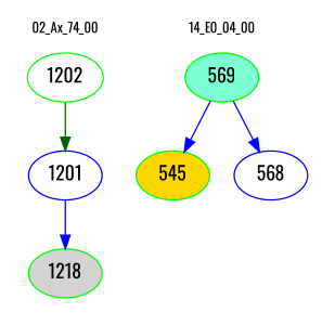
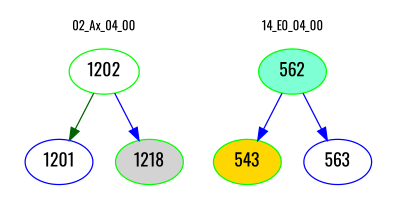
  digraph {
    fontname=Oswald
    node [color=green fillcolor=white fontname=Oswald style=filled]
    edge [color=blue fontname=Oswald]
    n1 [label=1202]
    n2 [color=blue label=1201]
    n3 [fillcolor=lightgrey label=1218]
-   n4 [fillcolor=aquamarine label=569]
-   n5 [fillcolor=gold label=545]
-   n6 [color=blue label=568]
+   n4 [fillcolor=aquamarine label=562]
+   n5 [fillcolor=gold label=543]
+   n6 [color=blue label=563]
    subgraph cluster_1 {
      color=white
      fontsize=10
-     label="02_Ax_74_00"
+     label="02_Ax_04_00"
      n1
      n2
      n3
    }
    subgraph cluster_2 {
      color=white
      fontsize=10
      label="14_E0_04_00"
      n4
      n5
      n6
    }
    n1 -> n2 [color=darkgreen]
-   n2 -> n3
+   n1 -> n3
    n4 -> n5
    n4 -> n6
  }
